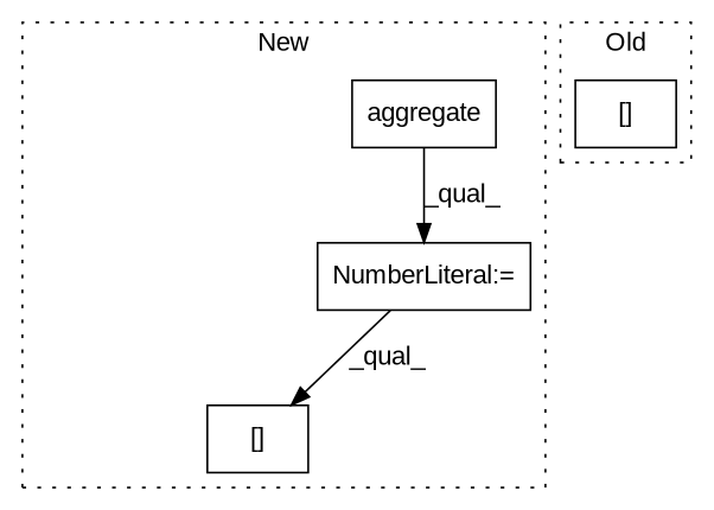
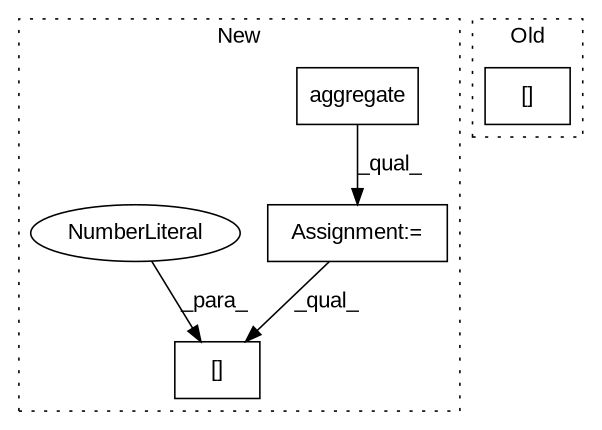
  digraph {
    fontname="Liberation Sans"
    node [a=2 fontname="Liberation Sans" l=1 shape=box]
    edge [fontname="Liberation Sans"]
    n1 [a=32 l="10,1" label=aggregate s="16615,16810"]
    n2 [l="13,1" label="[]" s="16821,16835"]
-   n4 [a=7 label="NumberLiteral:=" s=16595]
+   n3 [a=34 label=NumberLiteral s=16834 shape=ellipse]
+   n4 [a=7 label="Assignment:=" s=16595]
    n5 [l="19,1" label="[]" s="17976,18039"]
    subgraph cluster_1 {
      label=New
      style=dotted
      n1
      n2
+     n3
      n4
    }
    subgraph cluster_2 {
      label=Old
      style=dotted
      n5
    }
    n1 -> n4 [label=_qual_]
+   n3 -> n2 [label=_para_]
    n4 -> n2 [label=_qual_]
  }
